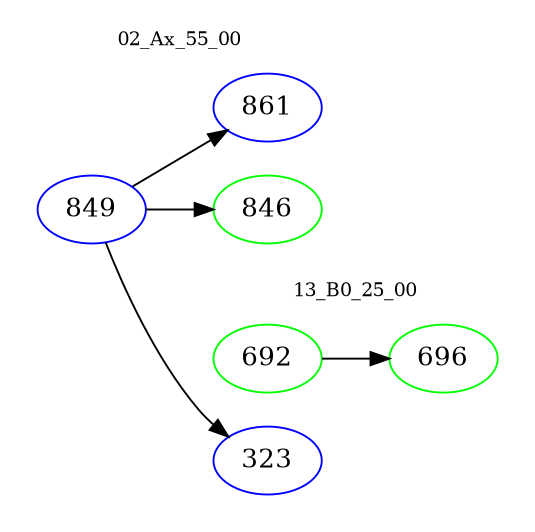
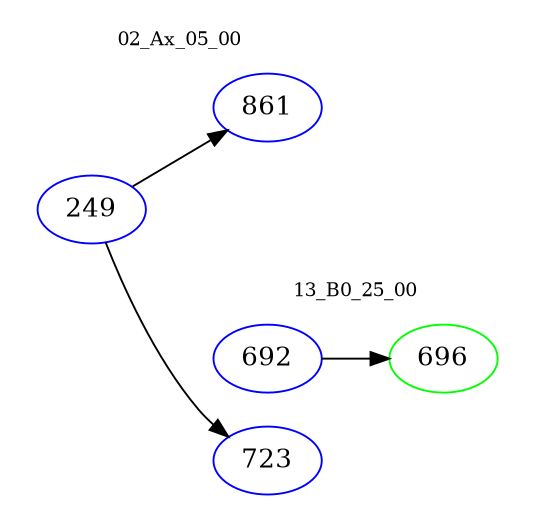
  digraph {
    rankdir=LR
    node [color=blue]
    edge [color=black]
-   n1 [label=849]
-   n2 [color=green label=846]
+   n1 [label=249]
    n3 [label=861]
-   n4 [color=green label=692]
+   n4 [label=692]
    n5 [color=green label=696]
-   n6 [label=323]
+   n6 [label=723]
    subgraph cluster_1 {
      color=white
      fontsize=10
-     label="02_Ax_55_00"
+     label="02_Ax_05_00"
      n1
-     n2
      n3
    }
    subgraph cluster_2 {
      color=white
      fontsize=10
      label="13_B0_25_00"
      n4
      n5
      n6
    }
-   n1 -> n2
    n1 -> n3
    n1 -> n6
    n4 -> n5
  }
